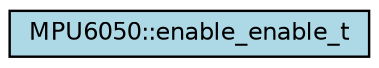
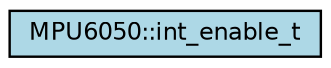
  digraph {
    rankdir=LR
-   n1 [color=black fillcolor=lightblue fontname=Helvetica fontsize=10 height=0.2 label="MPU6050::enable_enable_t" shape=record style=filled width=0.4]
+   n1 [color=black fillcolor=lightblue fontname=Helvetica fontsize=10 height=0.2 label="MPU6050::int_enable_t" shape=record style=filled width=0.4]
  }
